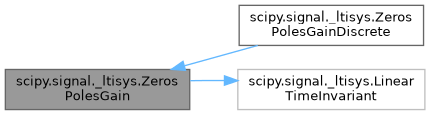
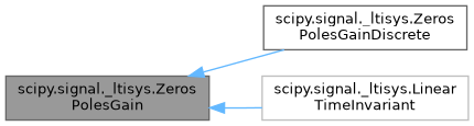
  digraph {
    rankdir=LR
    node [color=gray40 fillcolor=white fontname=Helvetica fontsize=10 shape=box style=filled]
    edge [color=steelblue1 dir=back fontname=Helvetica fontsize=10 labelfontname=Helvetica labelfontsize=10 style=solid]
    n1 [fillcolor=grey60 fontcolor=black height=0.2 label="scipy.signal._ltisys.Zeros\lPolesGain" width=0.4]
    n2 [height=0.2 label="scipy.signal._ltisys.Zeros\lPolesGainDiscrete" width=0.4]
    n3 [color=grey75 height=0.2 label="scipy.signal._ltisys.Linear\lTimeInvariant" width=0.4]
    n1 -> n2
-   n3 -> n1
+   n1 -> n3
  }
